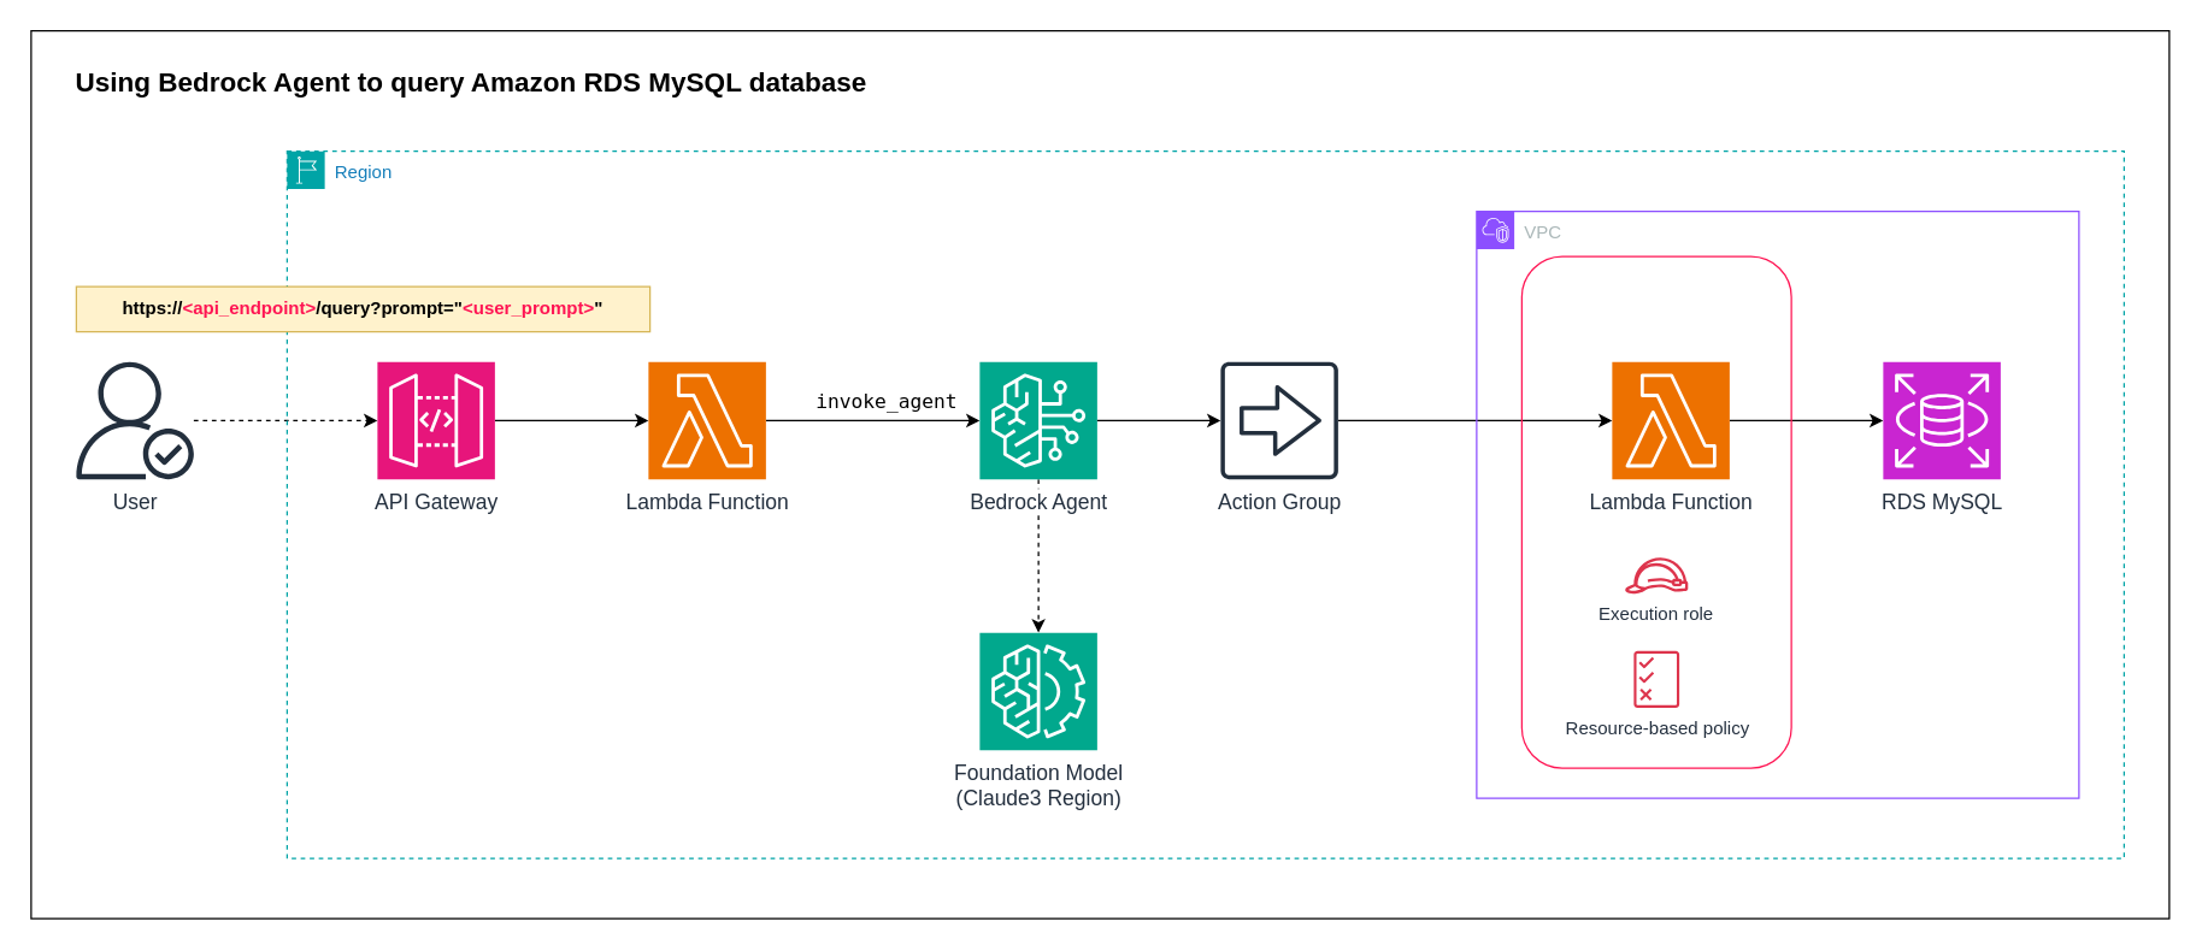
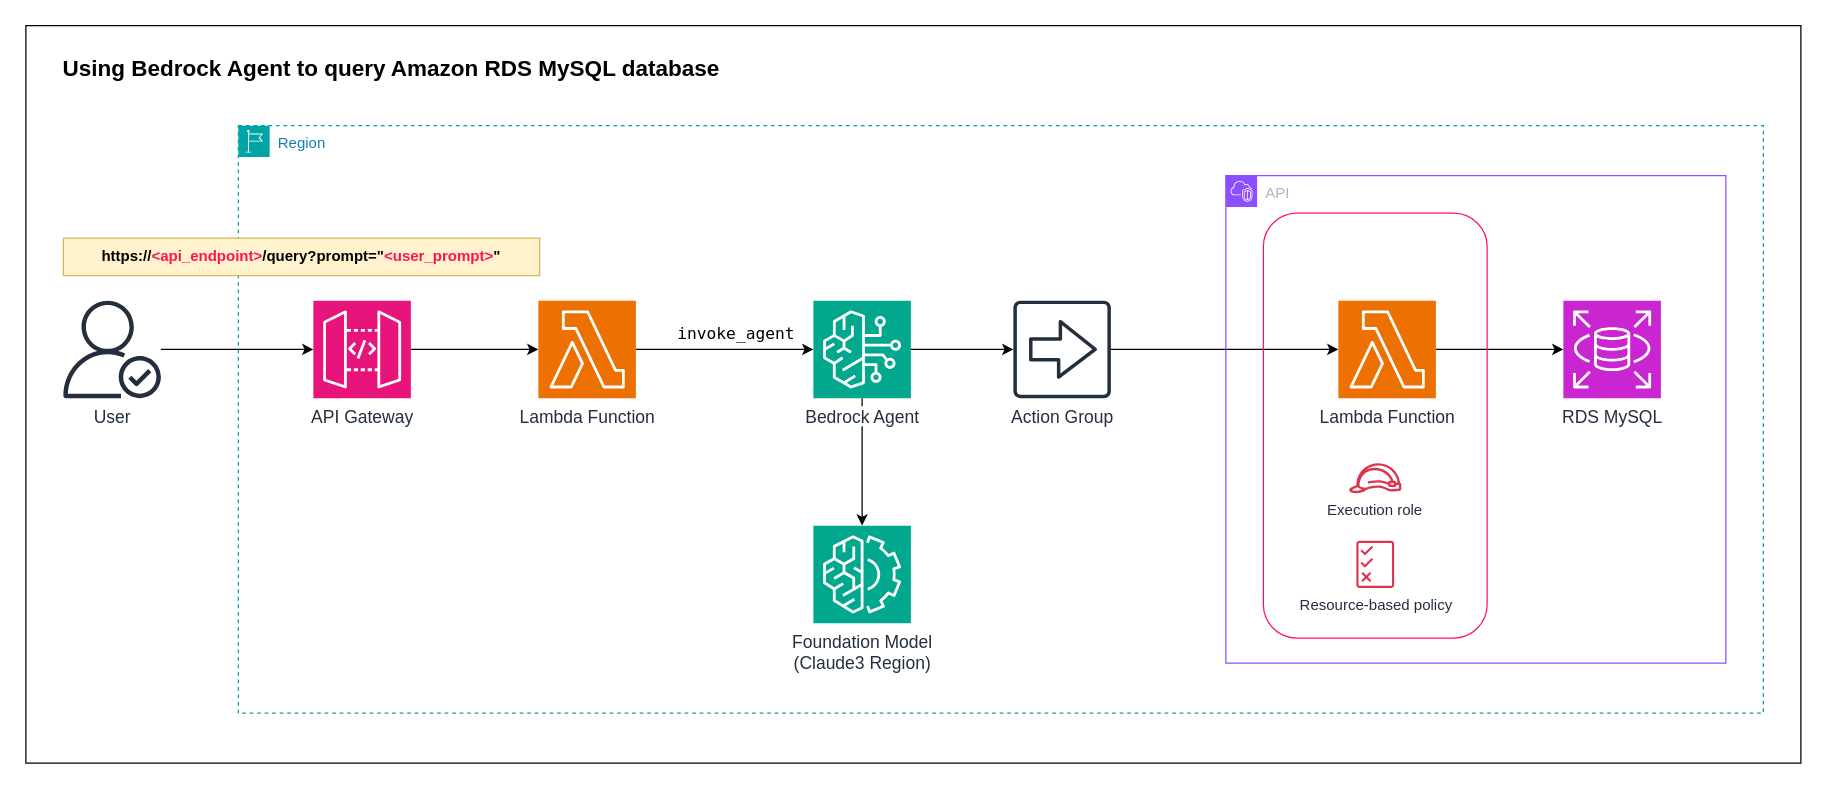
  <mxCell id="0" />
  <mxCell id="1" parent="0" />
  <mxCell id="2" value="" style="rounded=0;whiteSpace=wrap;html=1;" vertex="1" parent="1"><mxGeometry x="20" y="20" width="1420" height="590" as="geometry" /></mxCell>
- <mxCell id="3" style="edgeStyle=orthogonalEdgeStyle;rounded=0;orthogonalLoop=1;jettySize=auto;html=1;dashed=1;" edge="1" parent="1" source="22" target="8"><mxGeometry relative="1" as="geometry" /></mxCell>
+ <mxCell id="3" style="edgeStyle=orthogonalEdgeStyle;rounded=0;orthogonalLoop=1;jettySize=auto;html=1;" edge="1" parent="1" source="22" target="8"><mxGeometry relative="1" as="geometry" /></mxCell>
  <mxCell id="4" style="edgeStyle=orthogonalEdgeStyle;rounded=0;orthogonalLoop=1;jettySize=auto;html=1;exitX=1;exitY=0.5;exitDx=0;exitDy=0;exitPerimeter=0;" parent="1" source="17" target="7" edge="1"><mxGeometry relative="1" as="geometry"><mxPoint x="248" y="279" as="sourcePoint" /></mxGeometry></mxCell>
  <mxCell id="5" style="edgeStyle=orthogonalEdgeStyle;rounded=0;orthogonalLoop=1;jettySize=auto;html=1;" parent="1" source="7" target="22" edge="1"><mxGeometry relative="1" as="geometry" /></mxCell>
  <mxCell id="6" value="&lt;pre class=&quot;programlisting&quot;&gt;&lt;code class=&quot;bash hljs&quot; tabindex=&quot;0&quot;&gt;&lt;font style=&quot;font-size: 13px;&quot;&gt;invoke_agent&lt;/font&gt;&lt;/code&gt;&lt;/pre&gt;" style="edgeLabel;html=1;align=center;verticalAlign=middle;resizable=0;points=[];labelBackgroundColor=none;" parent="5" vertex="1" connectable="0"><mxGeometry x="-0.303" y="1" relative="1" as="geometry"><mxPoint x="30" y="-13" as="offset" /></mxGeometry></mxCell>
  <mxCell id="7" value="Lambda Function" style="sketch=0;points=[[0,0,0],[0.25,0,0],[0.5,0,0],[0.75,0,0],[1,0,0],[0,1,0],[0.25,1,0],[0.5,1,0],[0.75,1,0],[1,1,0],[0,0.25,0],[0,0.5,0],[0,0.75,0],[1,0.25,0],[1,0.5,0],[1,0.75,0]];outlineConnect=0;fontColor=#232F3E;fillColor=#ED7100;strokeColor=#ffffff;dashed=0;verticalLabelPosition=bottom;verticalAlign=top;align=center;html=1;fontSize=14;fontStyle=0;aspect=fixed;shape=mxgraph.aws4.resourceIcon;resIcon=mxgraph.aws4.lambda;" parent="1" vertex="1"><mxGeometry x="430" y="240" width="78" height="78" as="geometry" /></mxCell>
  <mxCell id="8" value="Foundation Model&lt;div style=&quot;font-size: 14px;&quot;&gt;(Claude3 Region)&lt;/div&gt;" style="sketch=0;points=[[0,0,0],[0.25,0,0],[0.5,0,0],[0.75,0,0],[1,0,0],[0,1,0],[0.25,1,0],[0.5,1,0],[0.75,1,0],[1,1,0],[0,0.25,0],[0,0.5,0],[0,0.75,0],[1,0.25,0],[1,0.5,0],[1,0.75,0]];outlineConnect=0;fontColor=#232F3E;fillColor=#01A88D;strokeColor=#ffffff;dashed=0;verticalLabelPosition=bottom;verticalAlign=top;align=center;html=1;fontSize=14;fontStyle=0;aspect=fixed;shape=mxgraph.aws4.resourceIcon;resIcon=mxgraph.aws4.machine_learning;" vertex="1" parent="1"><mxGeometry x="650" y="420" width="78" height="78" as="geometry" /></mxCell>
  <mxCell id="9" style="edgeStyle=orthogonalEdgeStyle;rounded=0;orthogonalLoop=1;jettySize=auto;html=1;" edge="1" parent="1" source="10" target="12"><mxGeometry relative="1" as="geometry" /></mxCell>
  <mxCell id="10" value="Lambda&amp;nbsp;&lt;span style=&quot;background-color: initial; font-size: 14px;&quot;&gt;Function&lt;/span&gt;" style="sketch=0;points=[[0,0,0],[0.25,0,0],[0.5,0,0],[0.75,0,0],[1,0,0],[0,1,0],[0.25,1,0],[0.5,1,0],[0.75,1,0],[1,1,0],[0,0.25,0],[0,0.5,0],[0,0.75,0],[1,0.25,0],[1,0.5,0],[1,0.75,0]];outlineConnect=0;fontColor=#232F3E;fillColor=#ED7100;strokeColor=#ffffff;dashed=0;verticalLabelPosition=bottom;verticalAlign=top;align=center;html=1;fontSize=14;fontStyle=0;aspect=fixed;shape=mxgraph.aws4.resourceIcon;resIcon=mxgraph.aws4.lambda;" vertex="1" parent="1"><mxGeometry x="1070" y="240" width="78" height="78" as="geometry" /></mxCell>
  <mxCell id="11" style="edgeStyle=orthogonalEdgeStyle;rounded=0;orthogonalLoop=1;jettySize=auto;html=1;entryX=0;entryY=0.5;entryDx=0;entryDy=0;entryPerimeter=0;" edge="1" parent="1" source="23" target="10"><mxGeometry relative="1" as="geometry" /></mxCell>
  <mxCell id="12" value="RDS&amp;nbsp;&lt;span style=&quot;background-color: initial; font-size: 14px;&quot;&gt;MySQL&lt;/span&gt;" style="sketch=0;points=[[0,0,0],[0.25,0,0],[0.5,0,0],[0.75,0,0],[1,0,0],[0,1,0],[0.25,1,0],[0.5,1,0],[0.75,1,0],[1,1,0],[0,0.25,0],[0,0.5,0],[0,0.75,0],[1,0.25,0],[1,0.5,0],[1,0.75,0]];outlineConnect=0;fontColor=#232F3E;fillColor=#C925D1;strokeColor=#ffffff;dashed=0;verticalLabelPosition=bottom;verticalAlign=top;align=center;html=1;fontSize=14;fontStyle=0;aspect=fixed;shape=mxgraph.aws4.resourceIcon;resIcon=mxgraph.aws4.rds;" vertex="1" parent="1"><mxGeometry x="1250" y="240" width="78" height="78" as="geometry" /></mxCell>
- <mxCell id="13" value="VPC" style="points=[[0,0],[0.25,0],[0.5,0],[0.75,0],[1,0],[1,0.25],[1,0.5],[1,0.75],[1,1],[0.75,1],[0.5,1],[0.25,1],[0,1],[0,0.75],[0,0.5],[0,0.25]];outlineConnect=0;gradientColor=none;html=1;whiteSpace=wrap;fontSize=12;fontStyle=0;container=1;pointerEvents=0;collapsible=0;recursiveResize=0;shape=mxgraph.aws4.group;grIcon=mxgraph.aws4.group_vpc2;strokeColor=#8C4FFF;fillColor=none;verticalAlign=top;align=left;spacingLeft=30;fontColor=#AAB7B8;dashed=0;" vertex="1" parent="1"><mxGeometry x="980" y="140" width="400" height="390" as="geometry" /></mxCell>
+ <mxCell id="13" value="API" style="points=[[0,0],[0.25,0],[0.5,0],[0.75,0],[1,0],[1,0.25],[1,0.5],[1,0.75],[1,1],[0.75,1],[0.5,1],[0.25,1],[0,1],[0,0.75],[0,0.5],[0,0.25]];outlineConnect=0;gradientColor=none;html=1;whiteSpace=wrap;fontSize=12;fontStyle=0;container=1;pointerEvents=0;collapsible=0;recursiveResize=0;shape=mxgraph.aws4.group;grIcon=mxgraph.aws4.group_vpc2;strokeColor=#8C4FFF;fillColor=none;verticalAlign=top;align=left;spacingLeft=30;fontColor=#AAB7B8;dashed=0;" vertex="1" parent="1"><mxGeometry x="980" y="140" width="400" height="390" as="geometry" /></mxCell>
  <mxCell id="14" value="" style="rounded=1;whiteSpace=wrap;html=1;fillColor=none;strokeColor=#FF1453;" vertex="1" parent="13"><mxGeometry x="30" y="30" width="179" height="340" as="geometry" /></mxCell>
  <mxCell id="15" value="Execution role" style="sketch=0;outlineConnect=0;fontColor=#232F3E;gradientColor=none;fillColor=#DD344C;strokeColor=none;dashed=0;verticalLabelPosition=bottom;verticalAlign=top;align=center;html=1;fontSize=12;fontStyle=0;aspect=fixed;pointerEvents=1;shape=mxgraph.aws4.role;" vertex="1" parent="13"><mxGeometry x="98.22" y="230" width="42.55" height="24" as="geometry" /></mxCell>
  <mxCell id="16" value="&lt;div&gt;&lt;font style=&quot;font-size: 12px;&quot;&gt;R&lt;/font&gt;&lt;span style=&quot;background-color: initial;&quot;&gt;esource-based policy&lt;/span&gt;&lt;/div&gt;" style="sketch=0;outlineConnect=0;fontColor=#232F3E;gradientColor=none;fillColor=#DD344C;strokeColor=none;dashed=0;verticalLabelPosition=bottom;verticalAlign=top;align=center;html=1;fontSize=12;fontStyle=0;aspect=fixed;pointerEvents=1;shape=mxgraph.aws4.permissions;" vertex="1" parent="13"><mxGeometry x="104.4" y="292" width="30.2" height="38" as="geometry" /></mxCell>
  <mxCell id="17" value="API Gateway" style="sketch=0;points=[[0,0,0],[0.25,0,0],[0.5,0,0],[0.75,0,0],[1,0,0],[0,1,0],[0.25,1,0],[0.5,1,0],[0.75,1,0],[1,1,0],[0,0.25,0],[0,0.5,0],[0,0.75,0],[1,0.25,0],[1,0.5,0],[1,0.75,0]];outlineConnect=0;fontColor=#232F3E;fillColor=#E7157B;strokeColor=#ffffff;dashed=0;verticalLabelPosition=bottom;verticalAlign=top;align=center;html=1;fontSize=14;fontStyle=0;aspect=fixed;shape=mxgraph.aws4.resourceIcon;resIcon=mxgraph.aws4.api_gateway;" vertex="1" parent="1"><mxGeometry x="250" y="240" width="78" height="78" as="geometry" /></mxCell>
- <mxCell id="18" style="edgeStyle=orthogonalEdgeStyle;rounded=0;orthogonalLoop=1;jettySize=auto;html=1;dashed=1;" edge="1" parent="1" source="19" target="17"><mxGeometry relative="1" as="geometry" /></mxCell>
+ <mxCell id="18" style="edgeStyle=orthogonalEdgeStyle;rounded=0;orthogonalLoop=1;jettySize=auto;html=1;" edge="1" parent="1" source="19" target="17"><mxGeometry relative="1" as="geometry" /></mxCell>
  <mxCell id="19" value="&lt;font style=&quot;font-size: 14px;&quot;&gt;User&lt;/font&gt;" style="sketch=0;outlineConnect=0;fontColor=#232F3E;gradientColor=none;fillColor=#232F3D;strokeColor=none;dashed=0;verticalLabelPosition=bottom;verticalAlign=top;align=center;html=1;fontSize=12;fontStyle=0;aspect=fixed;pointerEvents=1;shape=mxgraph.aws4.authenticated_user;" vertex="1" parent="1"><mxGeometry x="50" y="240" width="78" height="78" as="geometry" /></mxCell>
  <mxCell id="20" value="Using Bedrock Agent to query Amazon RDS MySQL database" style="text;html=1;align=center;verticalAlign=middle;whiteSpace=wrap;rounded=0;fontSize=18;fontStyle=1" vertex="1" parent="1"><mxGeometry x="40" y="40" width="545" height="30" as="geometry" /></mxCell>
  <mxCell id="21" value="Region" style="points=[[0,0],[0.25,0],[0.5,0],[0.75,0],[1,0],[1,0.25],[1,0.5],[1,0.75],[1,1],[0.75,1],[0.5,1],[0.25,1],[0,1],[0,0.75],[0,0.5],[0,0.25]];outlineConnect=0;gradientColor=none;html=1;whiteSpace=wrap;fontSize=12;fontStyle=0;container=1;pointerEvents=0;collapsible=0;recursiveResize=0;shape=mxgraph.aws4.group;grIcon=mxgraph.aws4.group_region;strokeColor=#00A4A6;fillColor=none;verticalAlign=top;align=left;spacingLeft=30;fontColor=#147EBA;dashed=1;" vertex="1" parent="1"><mxGeometry x="190" y="100" width="1220" height="470" as="geometry" /></mxCell>
  <mxCell id="22" value="&lt;span style=&quot;background-color: rgb(255, 255, 255);&quot;&gt;Bedrock Agent&lt;/span&gt;" style="sketch=0;points=[[0,0,0],[0.25,0,0],[0.5,0,0],[0.75,0,0],[1,0,0],[0,1,0],[0.25,1,0],[0.5,1,0],[0.75,1,0],[1,1,0],[0,0.25,0],[0,0.5,0],[0,0.75,0],[1,0.25,0],[1,0.5,0],[1,0.75,0]];outlineConnect=0;fontColor=#232F3E;fillColor=#01A88D;strokeColor=#ffffff;dashed=0;verticalLabelPosition=bottom;verticalAlign=top;align=center;html=1;fontSize=14;fontStyle=0;aspect=fixed;shape=mxgraph.aws4.resourceIcon;resIcon=mxgraph.aws4.bedrock;" parent="21" vertex="1"><mxGeometry x="460" y="140" width="78" height="78" as="geometry" /></mxCell>
  <mxCell id="23" value="Action Group" style="sketch=0;outlineConnect=0;fontColor=#232F3E;gradientColor=none;fillColor=#232F3D;strokeColor=none;dashed=0;verticalLabelPosition=bottom;verticalAlign=top;align=center;html=1;fontSize=14;fontStyle=0;aspect=fixed;pointerEvents=1;shape=mxgraph.aws4.all_products;" vertex="1" parent="21"><mxGeometry x="620" y="140" width="78" height="78" as="geometry" /></mxCell>
  <mxCell id="24" style="edgeStyle=orthogonalEdgeStyle;rounded=0;orthogonalLoop=1;jettySize=auto;html=1;" edge="1" parent="21" source="22" target="23"><mxGeometry relative="1" as="geometry" /></mxCell>
  <mxCell id="25" value="&lt;b&gt;https://&lt;font color=&quot;#ff1453&quot;&gt;&amp;lt;api_endpoint&amp;gt;&lt;/font&gt;/query?prompt=&quot;&lt;font color=&quot;#ff1453&quot;&gt;&amp;lt;user_prompt&amp;gt;&lt;/font&gt;&quot;&lt;/b&gt;" style="text;html=1;align=center;verticalAlign=middle;whiteSpace=wrap;rounded=0;fillColor=#fff2cc;strokeColor=#d6b656;" vertex="1" parent="1"><mxGeometry x="50" y="190" width="381" height="30" as="geometry" /></mxCell>
